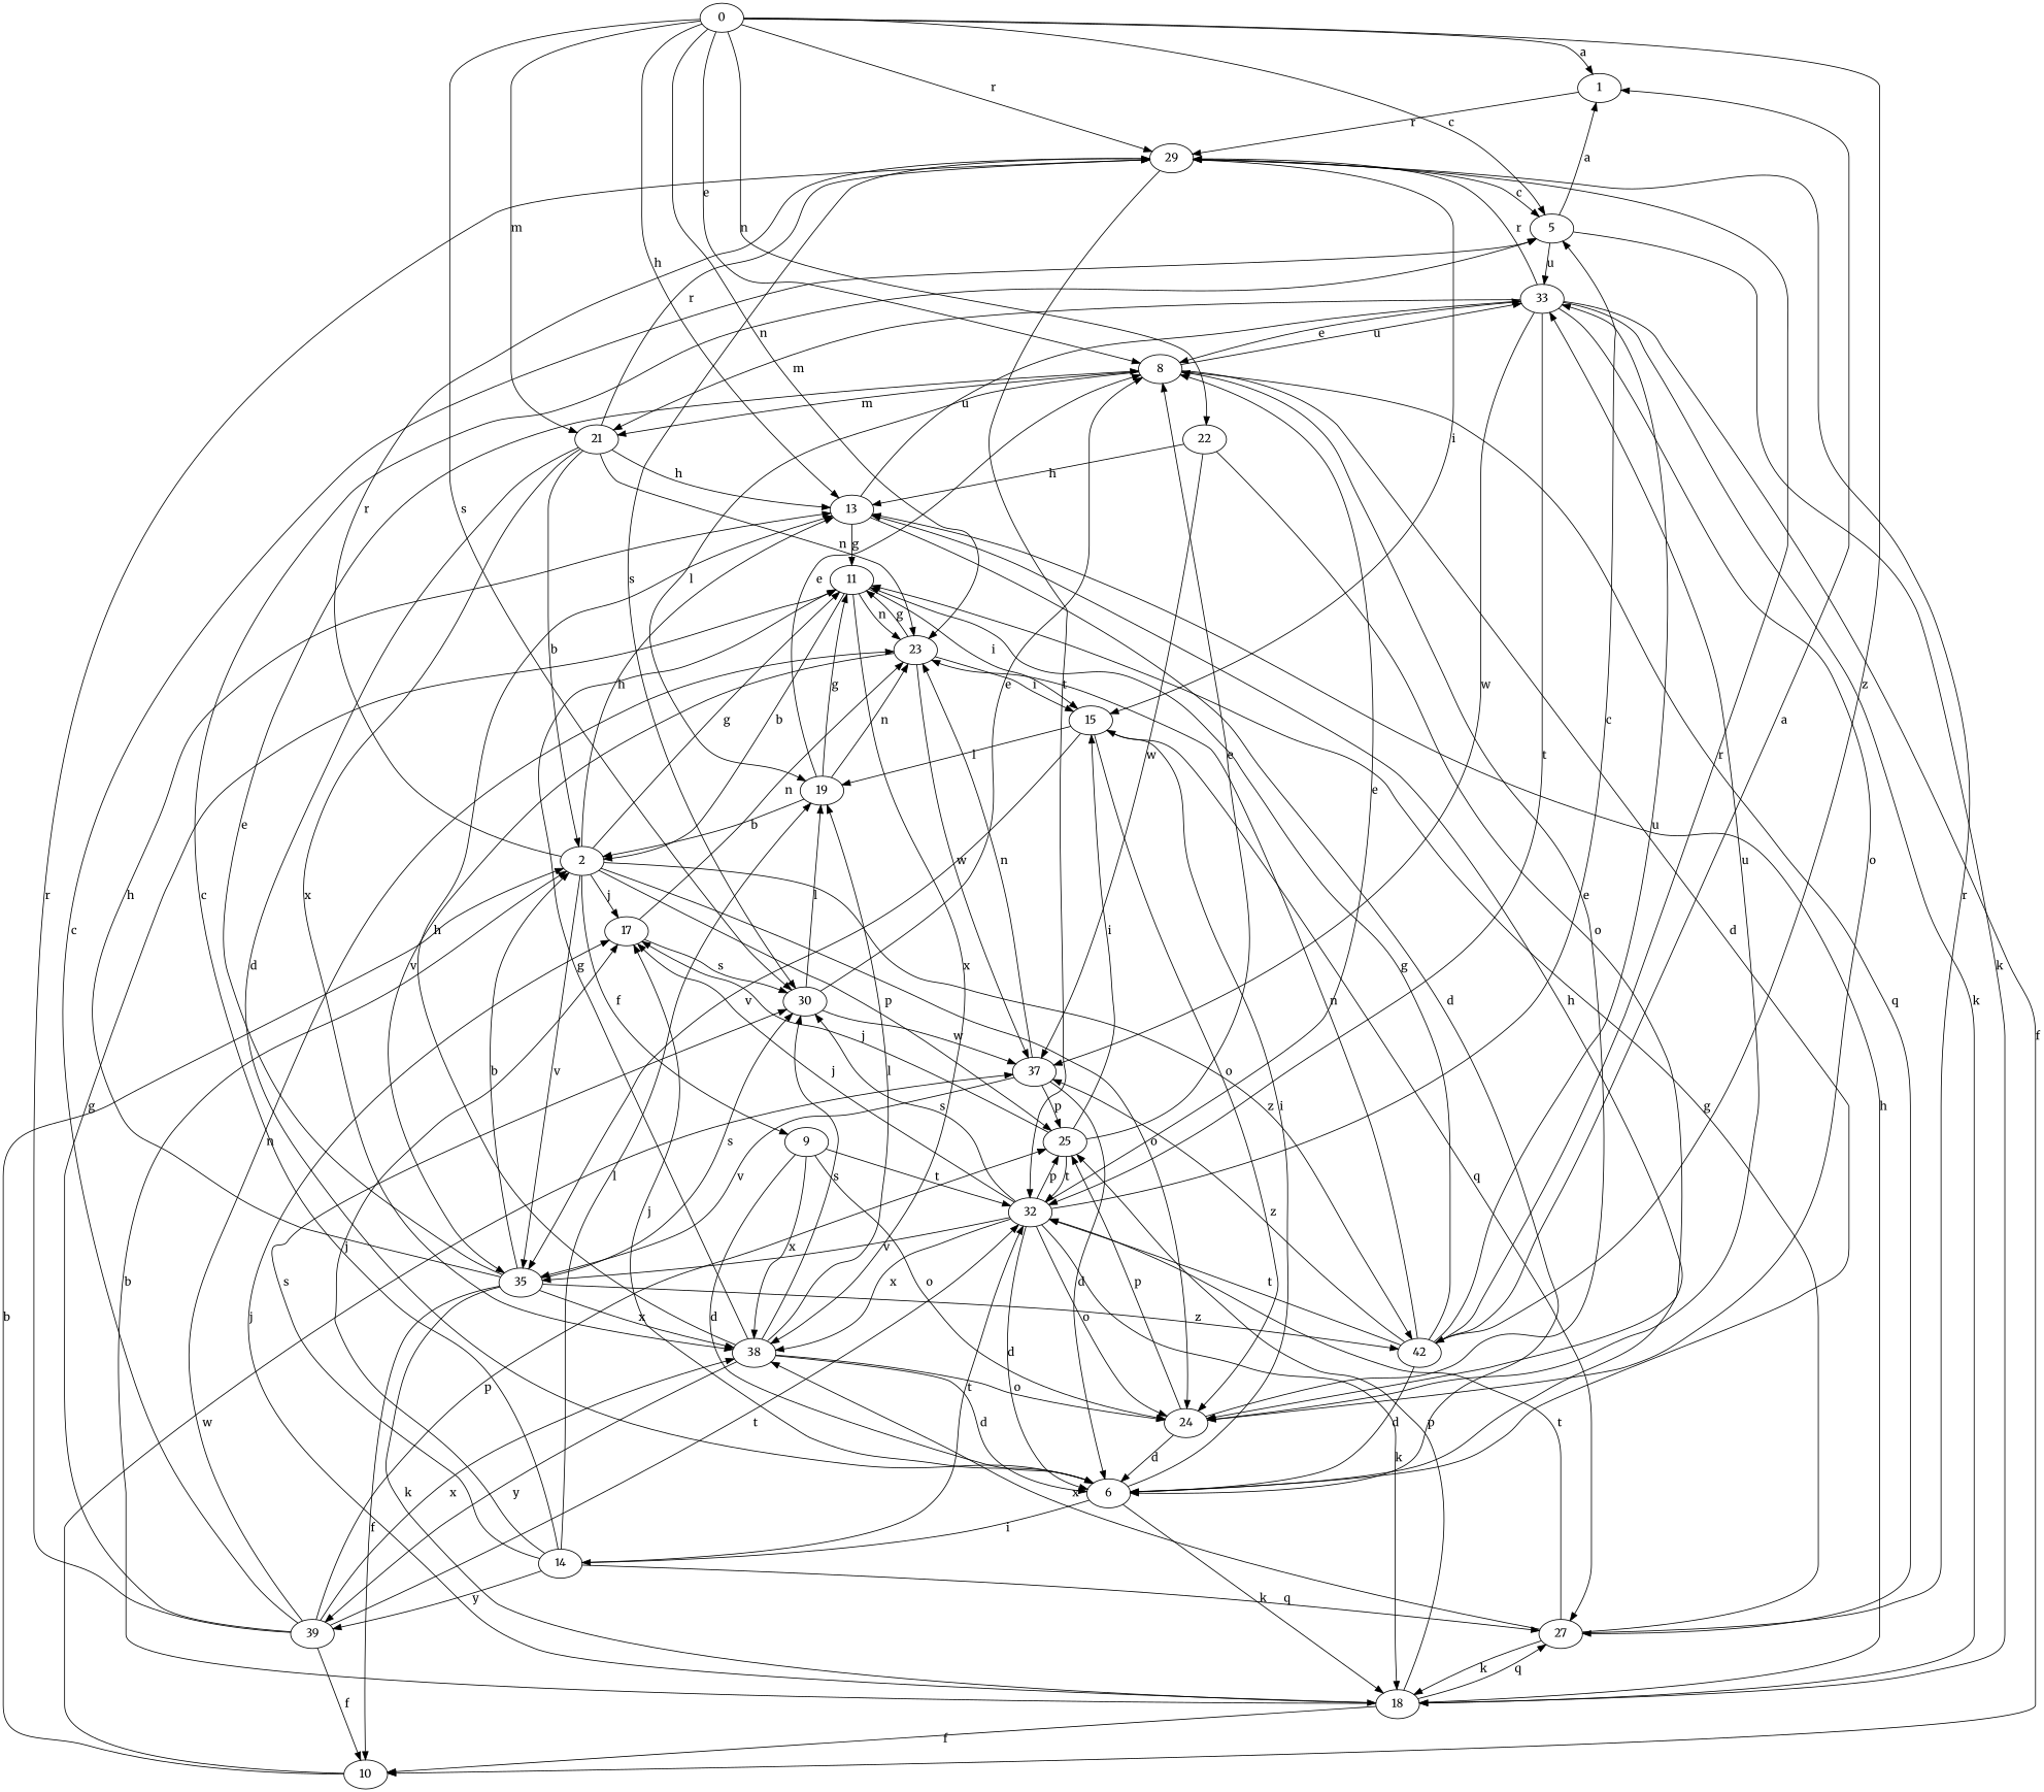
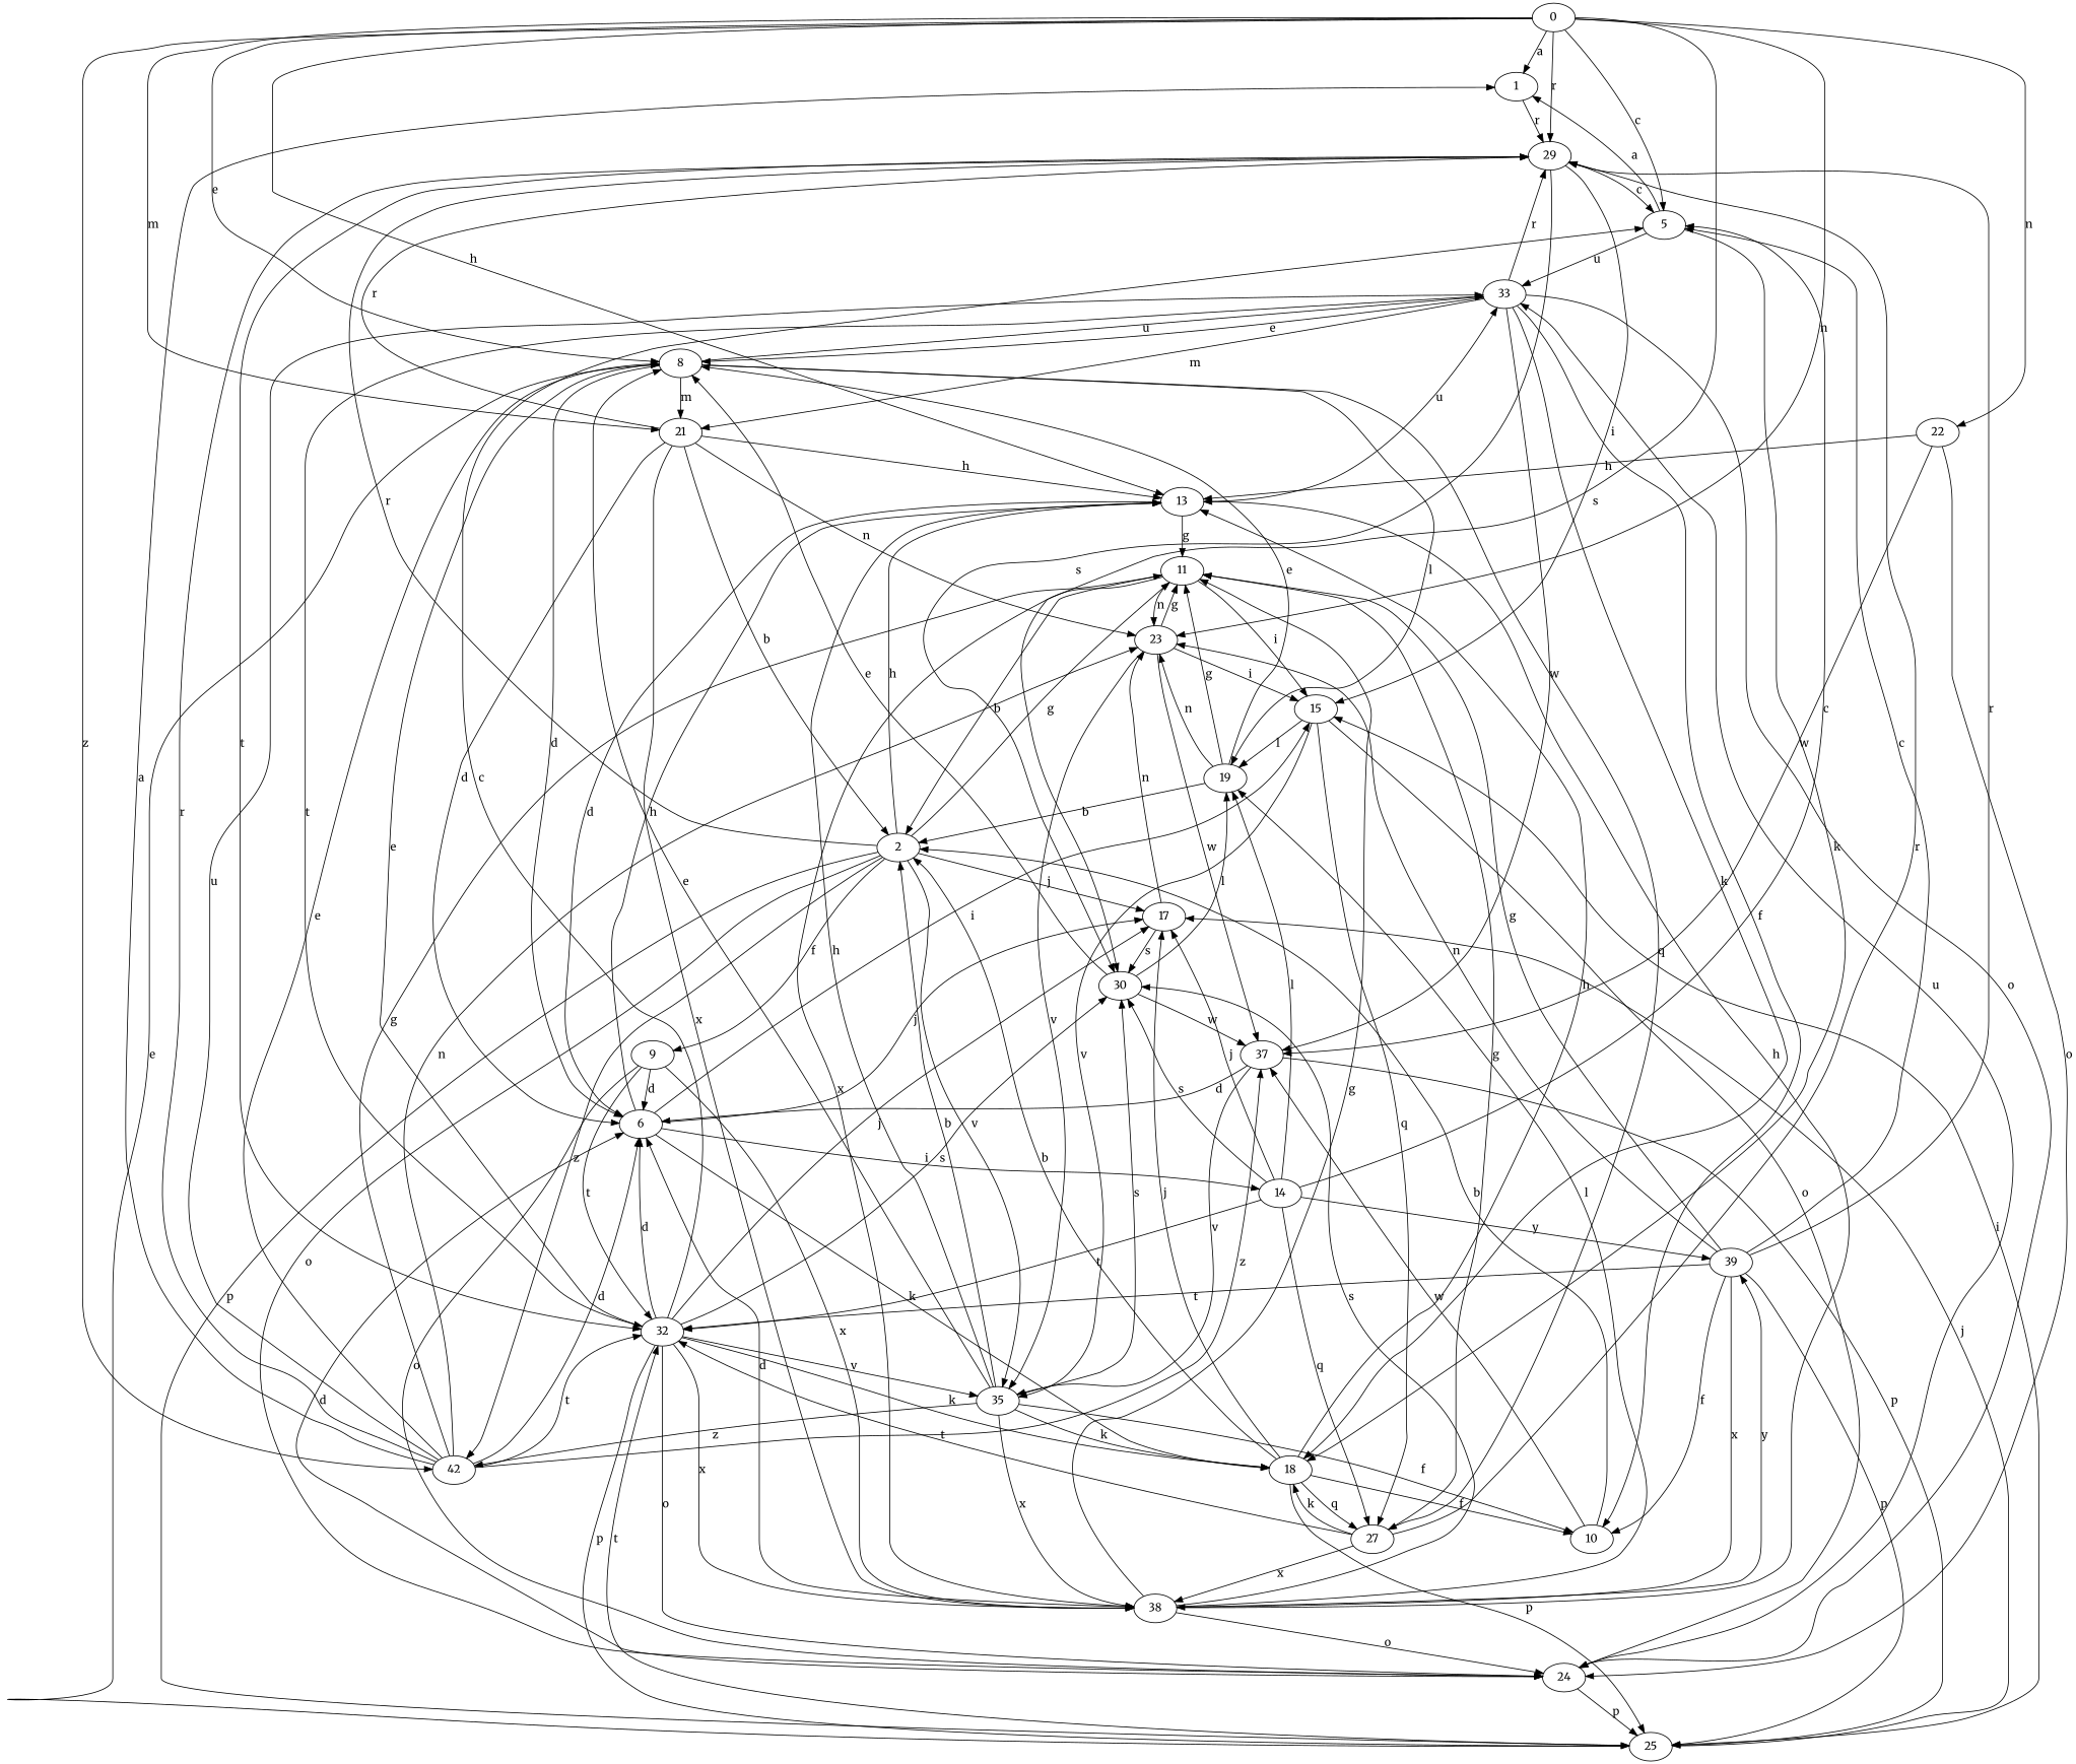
  strict digraph {
    fontname=Merriweather
    node [fontname=Merriweather]
    edge [fontname=Merriweather]
    0
    1
    5
    8
    13
    21
    22
    23
    29
    30
    42
    18
    33
    6
    19
    27
    11
    2
    38
    24
    37
    35
    15
    25
    32
    9
    17
    10
    14
    39
    0 -> 1 [label=a]
    0 -> 5 [label=c]
    0 -> 8 [label=e]
    0 -> 13 [label=h]
    0 -> 21 [label=m]
    0 -> 22 [label=n]
    0 -> 23 [label=n]
    0 -> 29 [label=r]
    0 -> 30 [label=s]
    0 -> 42 [label=z]
    1 -> 29 [label=r]
    5 -> 1 [label=a]
    5 -> 18 [label=k]
    5 -> 33 [label=u]
    8 -> 21 [label=m]
    8 -> 33 [label=u]
    8 -> 6 [label=d]
    8 -> 19 [label=l]
    8 -> 27 [label=q]
    13 -> 33 [label=u]
    13 -> 6 [label=d]
    13 -> 11 [label=g]
    21 -> 13 [label=h]
    21 -> 23 [label=n]
    21 -> 29 [label=r]
    21 -> 6 [label=d]
    21 -> 2 [label=b]
    21 -> 38 [label=x]
    22 -> 13 [label=h]
    22 -> 24 [label=o]
    22 -> 37 [label=w]
    23 -> 11 [label=g]
    23 -> 37 [label=w]
    23 -> 35 [label=v]
    23 -> 15 [label=i]
    29 -> 5 [label=c]
    29 -> 30 [label=s]
    29 -> 15 [label=i]
    29 -> 32 [label=t]
    30 -> 8 [label=e]
    30 -> 19 [label=l]
    30 -> 37 [label=w]
    42 -> 1 [label=a]
    42 -> 23 [label=n]
    42 -> 29 [label=r]
    42 -> 33 [label=u]
    42 -> 6 [label=d]
    42 -> 11 [label=g]
    42 -> 37 [label=z]
    42 -> 32 [label=t]
    18 -> 13 [label=h]
    18 -> 27 [label=q]
    18 -> 2 [label=b]
    18 -> 25 [label=p]
    18 -> 17 [label=j]
    18 -> 10 [label=f]
    33 -> 8 [label=e]
    33 -> 21 [label=m]
    33 -> 29 [label=r]
    33 -> 18 [label=k]
    33 -> 24 [label=o]
    33 -> 37 [label=w]
    33 -> 32 [label=t]
    33 -> 10 [label=f]
    6 -> 13 [label=h]
    6 -> 18 [label=k]
    6 -> 15 [label=i]
    6 -> 17 [label=j]
    6 -> 14 [label=i]
    19 -> 8 [label=e]
    19 -> 23 [label=n]
    19 -> 11 [label=g]
    19 -> 2 [label=b]
    27 -> 29 [label=r]
    27 -> 18 [label=k]
    27 -> 11 [label=g]
    27 -> 38 [label=x]
    27 -> 32 [label=t]
    11 -> 23 [label=n]
    11 -> 2 [label=b]
    11 -> 38 [label=x]
    11 -> 15 [label=i]
    2 -> 13 [label=h]
    2 -> 29 [label=r]
    2 -> 42 [label=z]
    2 -> 11 [label=g]
    2 -> 24 [label=o]
    2 -> 35 [label=v]
    2 -> 25 [label=p]
    2 -> 9 [label=f]
    2 -> 17 [label=j]
    38 -> 13 [label=h]
    38 -> 30 [label=s]
    38 -> 6 [label=d]
    38 -> 19 [label=l]
    38 -> 11 [label=g]
    38 -> 24 [label=o]
    38 -> 39 [label=y]
-   24 -> 8 [label=e]
+   42 -> 8 [label=e]
    24 -> 33 [label=u]
    24 -> 6 [label=d]
    24 -> 25 [label=p]
-   37 -> 23 [label=n]
    37 -> 6 [label=d]
    37 -> 35 [label=v]
    37 -> 25 [label=p]
    35 -> 8 [label=e]
    35 -> 13 [label=h]
    35 -> 30 [label=s]
    35 -> 42 [label=z]
    35 -> 18 [label=k]
    35 -> 2 [label=b]
    35 -> 38 [label=x]
    35 -> 10 [label=f]
    15 -> 19 [label=l]
    15 -> 27 [label=q]
    15 -> 24 [label=o]
    15 -> 35 [label=v]
    25 -> 8 [label=e]
    25 -> 15 [label=i]
    25 -> 32 [label=t]
    25 -> 17 [label=j]
    32 -> 5 [label=c]
    32 -> 8 [label=e]
    32 -> 30 [label=s]
    32 -> 18 [label=k]
    32 -> 6 [label=d]
    32 -> 38 [label=x]
    32 -> 24 [label=o]
    32 -> 35 [label=v]
    32 -> 25 [label=p]
    32 -> 17 [label=j]
    9 -> 6 [label=d]
    9 -> 38 [label=x]
    9 -> 24 [label=o]
    9 -> 32 [label=t]
    17 -> 23 [label=n]
    17 -> 30 [label=s]
    10 -> 2 [label=b]
    10 -> 37 [label=w]
    14 -> 5 [label=c]
    14 -> 30 [label=s]
    14 -> 19 [label=l]
    14 -> 27 [label=q]
    14 -> 32 [label=t]
    14 -> 17 [label=j]
    14 -> 39 [label=y]
    39 -> 5 [label=c]
    39 -> 23 [label=n]
    39 -> 29 [label=r]
    39 -> 11 [label=g]
    39 -> 38 [label=x]
    39 -> 25 [label=p]
    39 -> 32 [label=t]
    39 -> 10 [label=f]
  }
